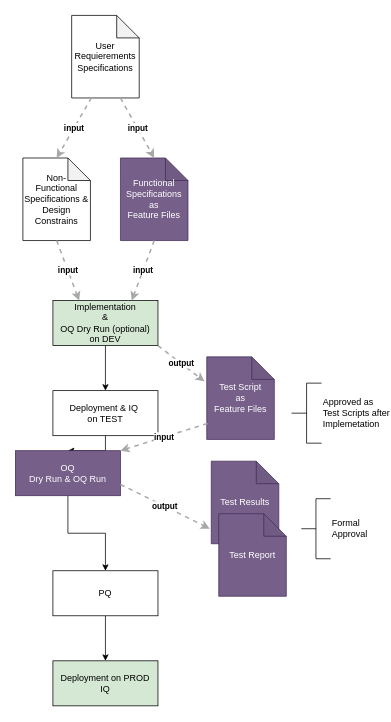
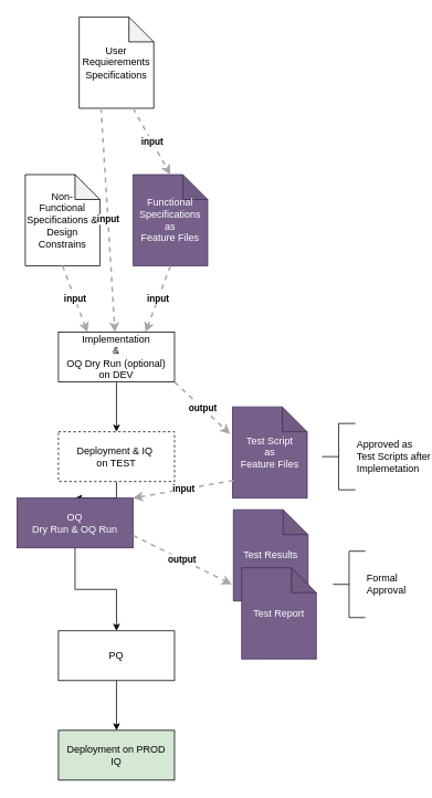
  <mxCell id="0" />
  <mxCell id="1" parent="0" />
  <mxCell id="2" value="User Requierements Specifications" style="shape=note;whiteSpace=wrap;html=1;backgroundOutline=1;darkOpacity=0.05;" parent="1" vertex="1"><mxGeometry x="95" y="20" width="90" height="110" as="geometry" /></mxCell>
  <mxCell id="3" value="Non-&lt;br&gt;Functional Specifications &amp;amp;&lt;br&gt;Design Constrains" style="shape=note;whiteSpace=wrap;html=1;backgroundOutline=1;darkOpacity=0.05;" parent="1" vertex="1"><mxGeometry x="30" y="210" width="90" height="110" as="geometry" /></mxCell>
  <mxCell id="4" value="Functional Specifications as &lt;br&gt;Feature Files" style="shape=note;whiteSpace=wrap;html=1;backgroundOutline=1;darkOpacity=0.05;fillColor=#76608a;strokeColor=#432D57;fontColor=#ffffff;" parent="1" vertex="1"><mxGeometry x="160" y="210" width="90" height="110" as="geometry" /></mxCell>
  <mxCell id="5" style="edgeStyle=orthogonalEdgeStyle;rounded=0;orthogonalLoop=1;jettySize=auto;html=1;entryX=0.5;entryY=0;entryDx=0;entryDy=0;" parent="1" source="6" target="8" edge="1"><mxGeometry relative="1" as="geometry" /></mxCell>
- <mxCell id="6" value="Implementation&lt;br&gt;&amp;amp;&lt;br&gt;OQ Dry Run (optional)&lt;br&gt;on DEV" style="rounded=0;whiteSpace=wrap;html=1;fillColor=#d5e8d4;" parent="1" vertex="1"><mxGeometry x="70" y="400" width="140" height="60" as="geometry" /></mxCell>
+ <mxCell id="6" value="Implementation&lt;br&gt;&amp;amp;&lt;br&gt;OQ Dry Run (optional)&lt;br&gt;on DEV" style="rounded=0;whiteSpace=wrap;html=1;" parent="1" vertex="1"><mxGeometry x="70" y="400" width="140" height="60" as="geometry" /></mxCell>
  <mxCell id="7" style="edgeStyle=orthogonalEdgeStyle;rounded=0;orthogonalLoop=1;jettySize=auto;html=1;entryX=0.5;entryY=0;entryDx=0;entryDy=0;" parent="1" source="8" target="10" edge="1"><mxGeometry relative="1" as="geometry" /></mxCell>
- <mxCell id="8" value="Deployment &amp;amp; IQ&amp;nbsp;&lt;br&gt;on TEST" style="rounded=0;whiteSpace=wrap;html=1;" parent="1" vertex="1"><mxGeometry x="70" y="520" width="140" height="60" as="geometry" /></mxCell>
+ <mxCell id="8" value="Deployment &amp;amp; IQ&amp;nbsp;&lt;br&gt;on TEST" style="rounded=0;whiteSpace=wrap;html=1;dashed=1;" parent="1" vertex="1"><mxGeometry x="70" y="520" width="140" height="60" as="geometry" /></mxCell>
  <mxCell id="9" style="edgeStyle=orthogonalEdgeStyle;rounded=0;orthogonalLoop=1;jettySize=auto;html=1;exitX=0.5;exitY=1;exitDx=0;exitDy=0;entryX=0.5;entryY=0;entryDx=0;entryDy=0;" parent="1" source="10" target="16" edge="1"><mxGeometry relative="1" as="geometry" /></mxCell>
  <mxCell id="10" value="OQ&lt;br&gt;Dry Run &amp;amp; OQ Run" style="rounded=0;whiteSpace=wrap;html=1;fillColor=#76608a;strokeColor=#432D57;fontColor=#ffffff;" parent="1" vertex="1"><mxGeometry x="20" y="600" width="140" height="60" as="geometry" /></mxCell>
  <mxCell id="11" value="Test Results" style="shape=note;whiteSpace=wrap;html=1;backgroundOutline=1;darkOpacity=0.05;fillColor=#76608a;strokeColor=#432D57;fontColor=#ffffff;" parent="1" vertex="1"><mxGeometry x="281" y="614" width="90" height="110" as="geometry" /></mxCell>
  <mxCell id="12" value="Test Report" style="shape=note;whiteSpace=wrap;html=1;backgroundOutline=1;darkOpacity=0.05;fillColor=#76608a;strokeColor=#432D57;fontColor=#ffffff;" parent="1" vertex="1"><mxGeometry x="291" y="684" width="90" height="110" as="geometry" /></mxCell>
- <mxCell id="13" value="Test Script &lt;br&gt;as &lt;br&gt;Feature Files" style="shape=note;whiteSpace=wrap;html=1;backgroundOutline=1;darkOpacity=0.05;fillColor=#76608a;strokeColor=#432D57;fontColor=#ffffff;" parent="1" vertex="1"><mxGeometry x="275" y="475" width="90" height="110" as="geometry" /></mxCell>
+ <mxCell id="13" value="Test Script &lt;br&gt;as &lt;br&gt;Feature Files" style="shape=note;whiteSpace=wrap;html=1;backgroundOutline=1;darkOpacity=0.05;fillColor=#76608a;strokeColor=#432D57;fontColor=#ffffff;" parent="1" vertex="1"><mxGeometry x="280" y="490" width="90" height="110" as="geometry" /></mxCell>
  <mxCell id="14" value="Approved as &lt;br&gt;Test Scripts after &lt;br&gt;Implemetation" style="html=1;shape=mxgraph.flowchart.annotation_2;align=left;labelPosition=right;" parent="1" vertex="1"><mxGeometry x="388" y="510" width="40" height="80" as="geometry" /></mxCell>
  <mxCell id="15" style="edgeStyle=orthogonalEdgeStyle;rounded=0;orthogonalLoop=1;jettySize=auto;html=1;entryX=0.5;entryY=0;entryDx=0;entryDy=0;" parent="1" source="16" target="17" edge="1"><mxGeometry relative="1" as="geometry" /></mxCell>
  <mxCell id="16" value="PQ" style="rounded=0;whiteSpace=wrap;html=1;" parent="1" vertex="1"><mxGeometry x="70" y="760" width="140" height="60" as="geometry" /></mxCell>
  <mxCell id="17" value="Deployment on PROD&lt;br&gt;IQ" style="rounded=0;whiteSpace=wrap;html=1;fillColor=#d5e8d4;" parent="1" vertex="1"><mxGeometry x="70" y="880" width="140" height="60" as="geometry" /></mxCell>
- <mxCell id="18" value="&lt;div style=&quot;text-align: left&quot;&gt;&lt;div style=&quot;text-align: center&quot;&gt;&lt;b&gt;input&lt;/b&gt;&lt;/div&gt;&lt;/div&gt;" style="edgeStyle=none;rounded=0;html=1;entryX=0.5;entryY=0;jettySize=auto;orthogonalLoop=1;strokeColor=#A8A8A8;strokeWidth=2;fontColor=#000000;jumpStyle=none;dashed=1;entryDx=0;entryDy=0;exitX=0.293;exitY=0.997;exitDx=0;exitDy=0;exitPerimeter=0;entryPerimeter=0;" parent="1" source="2" target="3" edge="1"><mxGeometry width="200" relative="1" as="geometry"><mxPoint x="80" y="195" as="sourcePoint" /><mxPoint x="140" y="230" as="targetPoint" /></mxGeometry></mxCell>
+ <mxCell id="18" value="&lt;div style=&quot;text-align: left&quot;&gt;&lt;div style=&quot;text-align: center&quot;&gt;&lt;b&gt;input&lt;/b&gt;&lt;/div&gt;&lt;/div&gt;" style="edgeStyle=none;rounded=0;html=1;jettySize=auto;orthogonalLoop=1;strokeColor=#A8A8A8;strokeWidth=2;fontColor=#000000;jumpStyle=none;dashed=1;exitX=0.293;exitY=0.997;exitDx=0;exitDy=0;exitPerimeter=0;" parent="1" source="2" target="6" edge="1"><mxGeometry width="200" relative="1" as="geometry"><mxPoint x="80" y="195" as="sourcePoint" /><mxPoint x="140" y="230" as="targetPoint" /></mxGeometry></mxCell>
  <mxCell id="19" value="&lt;div style=&quot;text-align: left&quot;&gt;&lt;div style=&quot;text-align: center&quot;&gt;&lt;b&gt;output&lt;/b&gt;&lt;/div&gt;&lt;/div&gt;" style="edgeStyle=none;rounded=0;html=1;jettySize=auto;orthogonalLoop=1;strokeColor=#A8A8A8;strokeWidth=2;fontColor=#000000;jumpStyle=none;dashed=1;exitX=1;exitY=1;exitDx=0;exitDy=0;entryX=-0.033;entryY=0.297;entryDx=0;entryDy=0;entryPerimeter=0;" parent="1" source="6" target="13" edge="1"><mxGeometry width="200" relative="1" as="geometry"><mxPoint x="224" y="475" as="sourcePoint" /><mxPoint x="254" y="635" as="targetPoint" /></mxGeometry></mxCell>
  <mxCell id="20" value="&lt;div style=&quot;text-align: left&quot;&gt;&lt;div style=&quot;text-align: center&quot;&gt;&lt;b&gt;input&lt;/b&gt;&lt;/div&gt;&lt;/div&gt;" style="edgeStyle=none;rounded=0;html=1;entryX=0.5;entryY=0;jettySize=auto;orthogonalLoop=1;strokeColor=#A8A8A8;strokeWidth=2;fontColor=#000000;jumpStyle=none;dashed=1;entryDx=0;entryDy=0;exitX=0.722;exitY=1;exitDx=0;exitDy=0;exitPerimeter=0;entryPerimeter=0;" parent="1" source="2" target="4" edge="1"><mxGeometry width="200" relative="1" as="geometry"><mxPoint x="127.68" y="136.05" as="sourcePoint" /><mxPoint x="70" y="380" as="targetPoint" /></mxGeometry></mxCell>
  <mxCell id="21" value="&lt;div style=&quot;text-align: left&quot;&gt;&lt;div style=&quot;text-align: center&quot;&gt;&lt;b&gt;input&lt;/b&gt;&lt;/div&gt;&lt;/div&gt;" style="edgeStyle=none;rounded=0;html=1;entryX=0.25;entryY=0;jettySize=auto;orthogonalLoop=1;strokeColor=#A8A8A8;strokeWidth=2;fontColor=#000000;jumpStyle=none;dashed=1;entryDx=0;entryDy=0;exitX=0.5;exitY=1;exitDx=0;exitDy=0;exitPerimeter=0;" parent="1" source="3" target="6" edge="1"><mxGeometry width="200" relative="1" as="geometry"><mxPoint x="127.68" y="136.05" as="sourcePoint" /><mxPoint x="45" y="210" as="targetPoint" /></mxGeometry></mxCell>
  <mxCell id="22" value="&lt;div style=&quot;text-align: left&quot;&gt;&lt;div style=&quot;text-align: center&quot;&gt;&lt;b&gt;input&lt;/b&gt;&lt;/div&gt;&lt;/div&gt;" style="edgeStyle=none;rounded=0;html=1;entryX=0.75;entryY=0;jettySize=auto;orthogonalLoop=1;strokeColor=#A8A8A8;strokeWidth=2;fontColor=#000000;jumpStyle=none;dashed=1;entryDx=0;entryDy=0;exitX=0.5;exitY=1;exitDx=0;exitDy=0;exitPerimeter=0;" parent="1" source="4" target="6" edge="1"><mxGeometry width="200" relative="1" as="geometry"><mxPoint x="60" y="320" as="sourcePoint" /><mxPoint x="105" y="420" as="targetPoint" /></mxGeometry></mxCell>
  <mxCell id="23" value="Formal&lt;br&gt;Approval" style="html=1;shape=mxgraph.flowchart.annotation_2;align=left;labelPosition=right;" parent="1" vertex="1"><mxGeometry x="401" y="664" width="39" height="80" as="geometry" /></mxCell>
  <mxCell id="24" value="&lt;div style=&quot;text-align: left&quot;&gt;&lt;div style=&quot;text-align: center&quot;&gt;&lt;b&gt;input&lt;/b&gt;&lt;/div&gt;&lt;/div&gt;" style="edgeStyle=none;rounded=0;html=1;entryX=1;entryY=0;jettySize=auto;orthogonalLoop=1;strokeColor=#A8A8A8;strokeWidth=2;fontColor=#000000;jumpStyle=none;dashed=1;entryDx=0;entryDy=0;exitX=0.011;exitY=0.806;exitDx=0;exitDy=0;exitPerimeter=0;" parent="1" source="13" target="10" edge="1"><mxGeometry width="200" relative="1" as="geometry"><mxPoint x="280" y="550" as="sourcePoint" /><mxPoint x="210" y="650" as="targetPoint" /></mxGeometry></mxCell>
  <mxCell id="25" value="&lt;div style=&quot;text-align: left&quot;&gt;&lt;div style=&quot;text-align: center&quot;&gt;&lt;b&gt;output&lt;/b&gt;&lt;/div&gt;&lt;/div&gt;" style="edgeStyle=none;rounded=0;html=1;jettySize=auto;orthogonalLoop=1;strokeColor=#A8A8A8;strokeWidth=2;fontColor=#000000;jumpStyle=none;dashed=1;exitX=1;exitY=0.75;exitDx=0;exitDy=0;entryX=-0.022;entryY=0.818;entryDx=0;entryDy=0;entryPerimeter=0;" parent="1" source="10" target="11" edge="1"><mxGeometry width="200" relative="1" as="geometry"><mxPoint x="220" y="350" as="sourcePoint" /><mxPoint x="270" y="660" as="targetPoint" /></mxGeometry></mxCell>
